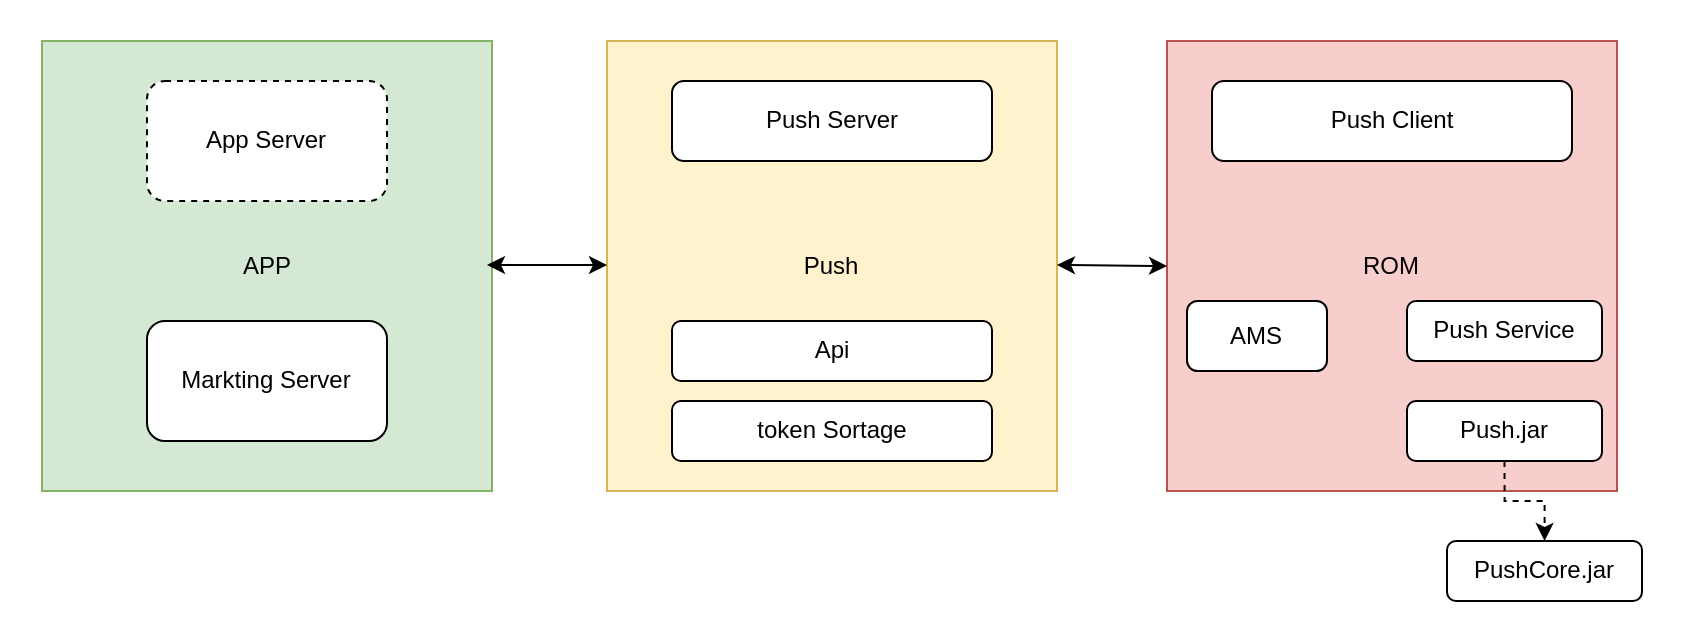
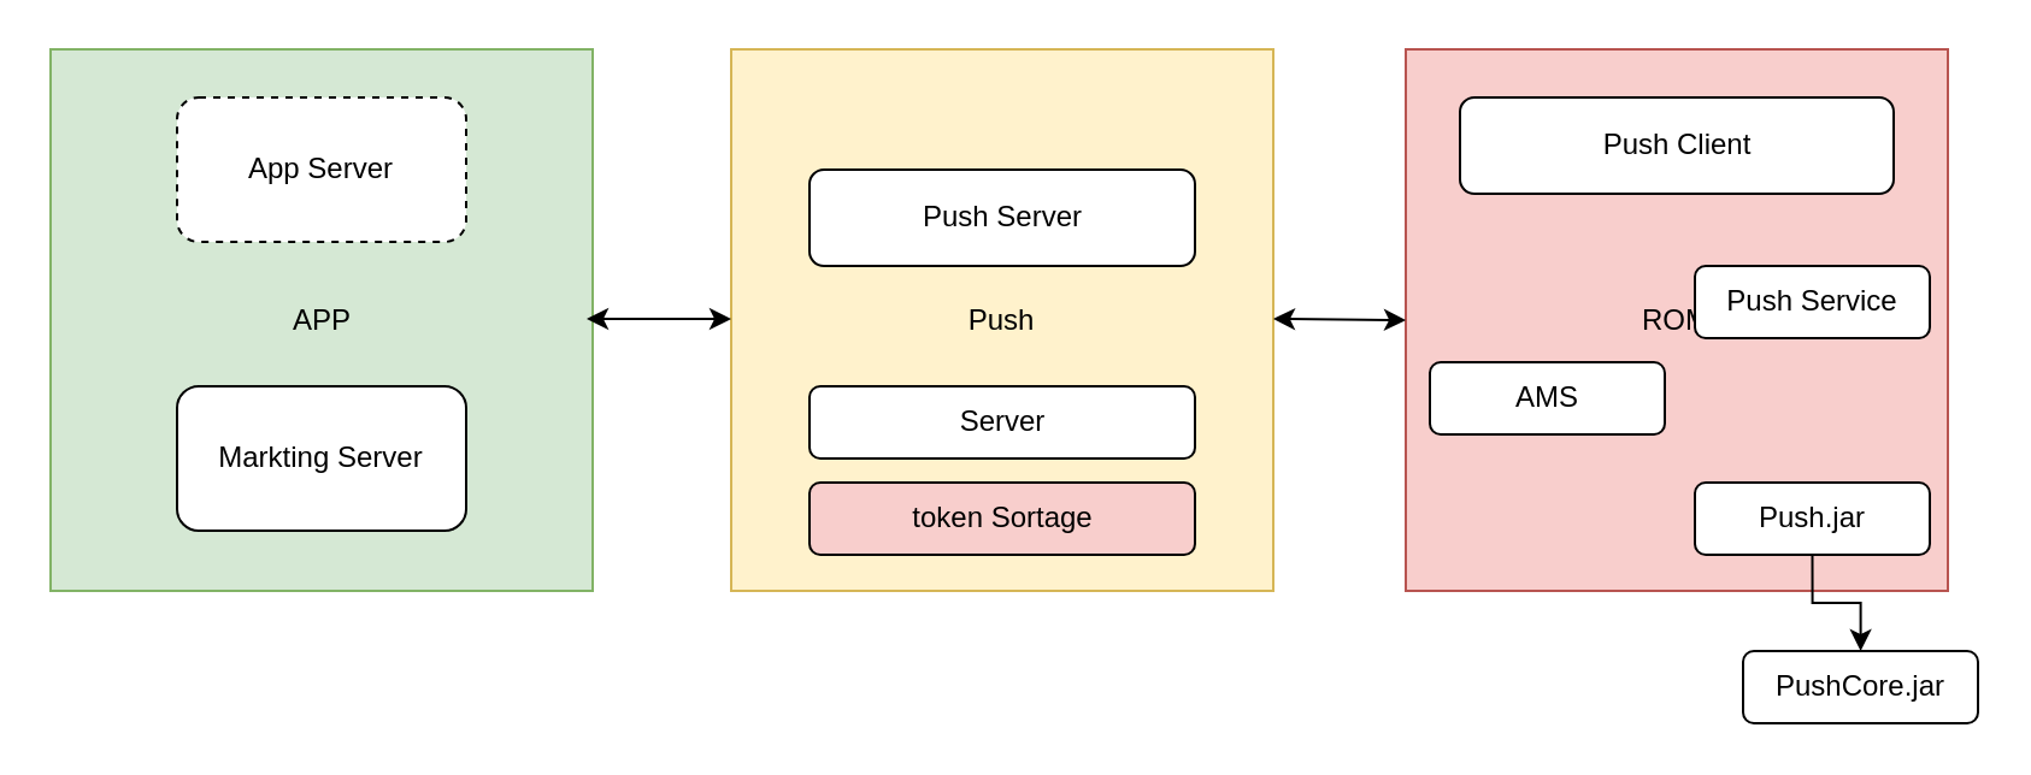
  <mxCell id="0" />
  <mxCell id="1" parent="0" />
  <mxCell id="2" value="APP" style="whiteSpace=wrap;html=1;aspect=fixed;fillColor=#d5e8d4;strokeColor=#82b366;" vertex="1" parent="1"><mxGeometry x="20.5" y="20" width="225" height="225" as="geometry" /></mxCell>
  <mxCell id="3" value="App Server" style="rounded=1;whiteSpace=wrap;html=1;dashed=1;" vertex="1" parent="1"><mxGeometry x="73" y="40" width="120" height="60" as="geometry" /></mxCell>
  <mxCell id="4" value="Markting Server" style="rounded=1;whiteSpace=wrap;html=1;" vertex="1" parent="1"><mxGeometry x="73" y="160" width="120" height="60" as="geometry" /></mxCell>
  <mxCell id="5" value="Push" style="whiteSpace=wrap;html=1;aspect=fixed;fillColor=#fff2cc;strokeColor=#d6b656;" vertex="1" parent="1"><mxGeometry x="303" y="20" width="225" height="225" as="geometry" /></mxCell>
- <mxCell id="6" value="Push Server" style="rounded=1;whiteSpace=wrap;html=1;" vertex="1" parent="1"><mxGeometry x="335.5" y="40" width="160" height="40" as="geometry" /></mxCell>
- <mxCell id="7" value="token Sortage" style="rounded=1;whiteSpace=wrap;html=1;" vertex="1" parent="1"><mxGeometry x="335.5" y="200" width="160" height="30" as="geometry" /></mxCell>
- <mxCell id="8" value="Api" style="rounded=1;whiteSpace=wrap;html=1;" vertex="1" parent="1"><mxGeometry x="335.5" y="160" width="160" height="30" as="geometry" /></mxCell>
+ <mxCell id="6" value="Push Server" style="rounded=1;whiteSpace=wrap;html=1;" vertex="1" parent="1"><mxGeometry x="335.5" y="70" width="160" height="40" as="geometry" /></mxCell>
+ <mxCell id="7" value="token Sortage" style="rounded=1;whiteSpace=wrap;html=1;fillColor=#f8cecc;" vertex="1" parent="1"><mxGeometry x="335.5" y="200" width="160" height="30" as="geometry" /></mxCell>
+ <mxCell id="8" value="Server" style="rounded=1;whiteSpace=wrap;html=1;" vertex="1" parent="1"><mxGeometry x="335.5" y="160" width="160" height="30" as="geometry" /></mxCell>
  <mxCell id="9" value="ROM" style="whiteSpace=wrap;html=1;aspect=fixed;fillColor=#f8cecc;strokeColor=#b85450;" vertex="1" parent="1"><mxGeometry x="583" y="20" width="225" height="225" as="geometry" /></mxCell>
  <mxCell id="10" value="Push Client" style="rounded=1;whiteSpace=wrap;html=1;" vertex="1" parent="1"><mxGeometry x="605.5" y="40" width="180" height="40" as="geometry" /></mxCell>
- <mxCell id="11" value="Push Service" style="rounded=1;whiteSpace=wrap;html=1;" vertex="1" parent="1"><mxGeometry x="703" y="150" width="97.5" height="30" as="geometry" /></mxCell>
- <mxCell id="12" value="AMS" style="rounded=1;whiteSpace=wrap;html=1;" vertex="1" parent="1"><mxGeometry x="593" y="150" width="70" height="35" as="geometry" /></mxCell>
- <mxCell id="13" style="edgeStyle=orthogonalEdgeStyle;rounded=0;orthogonalLoop=1;jettySize=auto;html=1;exitX=0.5;exitY=1;exitDx=0;exitDy=0;dashed=1;" edge="1" parent="1" source="14" target="17"><mxGeometry relative="1" as="geometry" /></mxCell>
+ <mxCell id="11" value="Push Service" style="rounded=1;whiteSpace=wrap;html=1;" vertex="1" parent="1"><mxGeometry x="703" y="110" width="97.5" height="30" as="geometry" /></mxCell>
+ <mxCell id="12" value="AMS" style="rounded=1;whiteSpace=wrap;html=1;" vertex="1" parent="1"><mxGeometry x="593" y="150" width="97.5" height="30" as="geometry" /></mxCell>
+ <mxCell id="13" style="edgeStyle=orthogonalEdgeStyle;rounded=0;orthogonalLoop=1;jettySize=auto;html=1;exitX=0.5;exitY=1;exitDx=0;exitDy=0;" edge="1" parent="1" source="14" target="17"><mxGeometry relative="1" as="geometry" /></mxCell>
  <mxCell id="14" value="Push.jar" style="rounded=1;whiteSpace=wrap;html=1;" vertex="1" parent="1"><mxGeometry x="703" y="200" width="97.5" height="30" as="geometry" /></mxCell>
  <mxCell id="15" value="" style="endArrow=classic;startArrow=classic;html=1;" edge="1" parent="1"><mxGeometry width="50" height="50" relative="1" as="geometry"><mxPoint x="243" y="132" as="sourcePoint" /><mxPoint x="303" y="132" as="targetPoint" /></mxGeometry></mxCell>
  <mxCell id="16" value="" style="endArrow=classic;startArrow=classic;html=1;entryX=0;entryY=0.5;entryDx=0;entryDy=0;" edge="1" parent="1" target="9"><mxGeometry width="50" height="50" relative="1" as="geometry"><mxPoint x="528" y="132" as="sourcePoint" /><mxPoint x="563" y="132" as="targetPoint" /></mxGeometry></mxCell>
  <mxCell id="17" value="PushCore.jar" style="rounded=1;whiteSpace=wrap;html=1;" vertex="1" parent="1"><mxGeometry x="723" y="270" width="97.5" height="30" as="geometry" /></mxCell>
